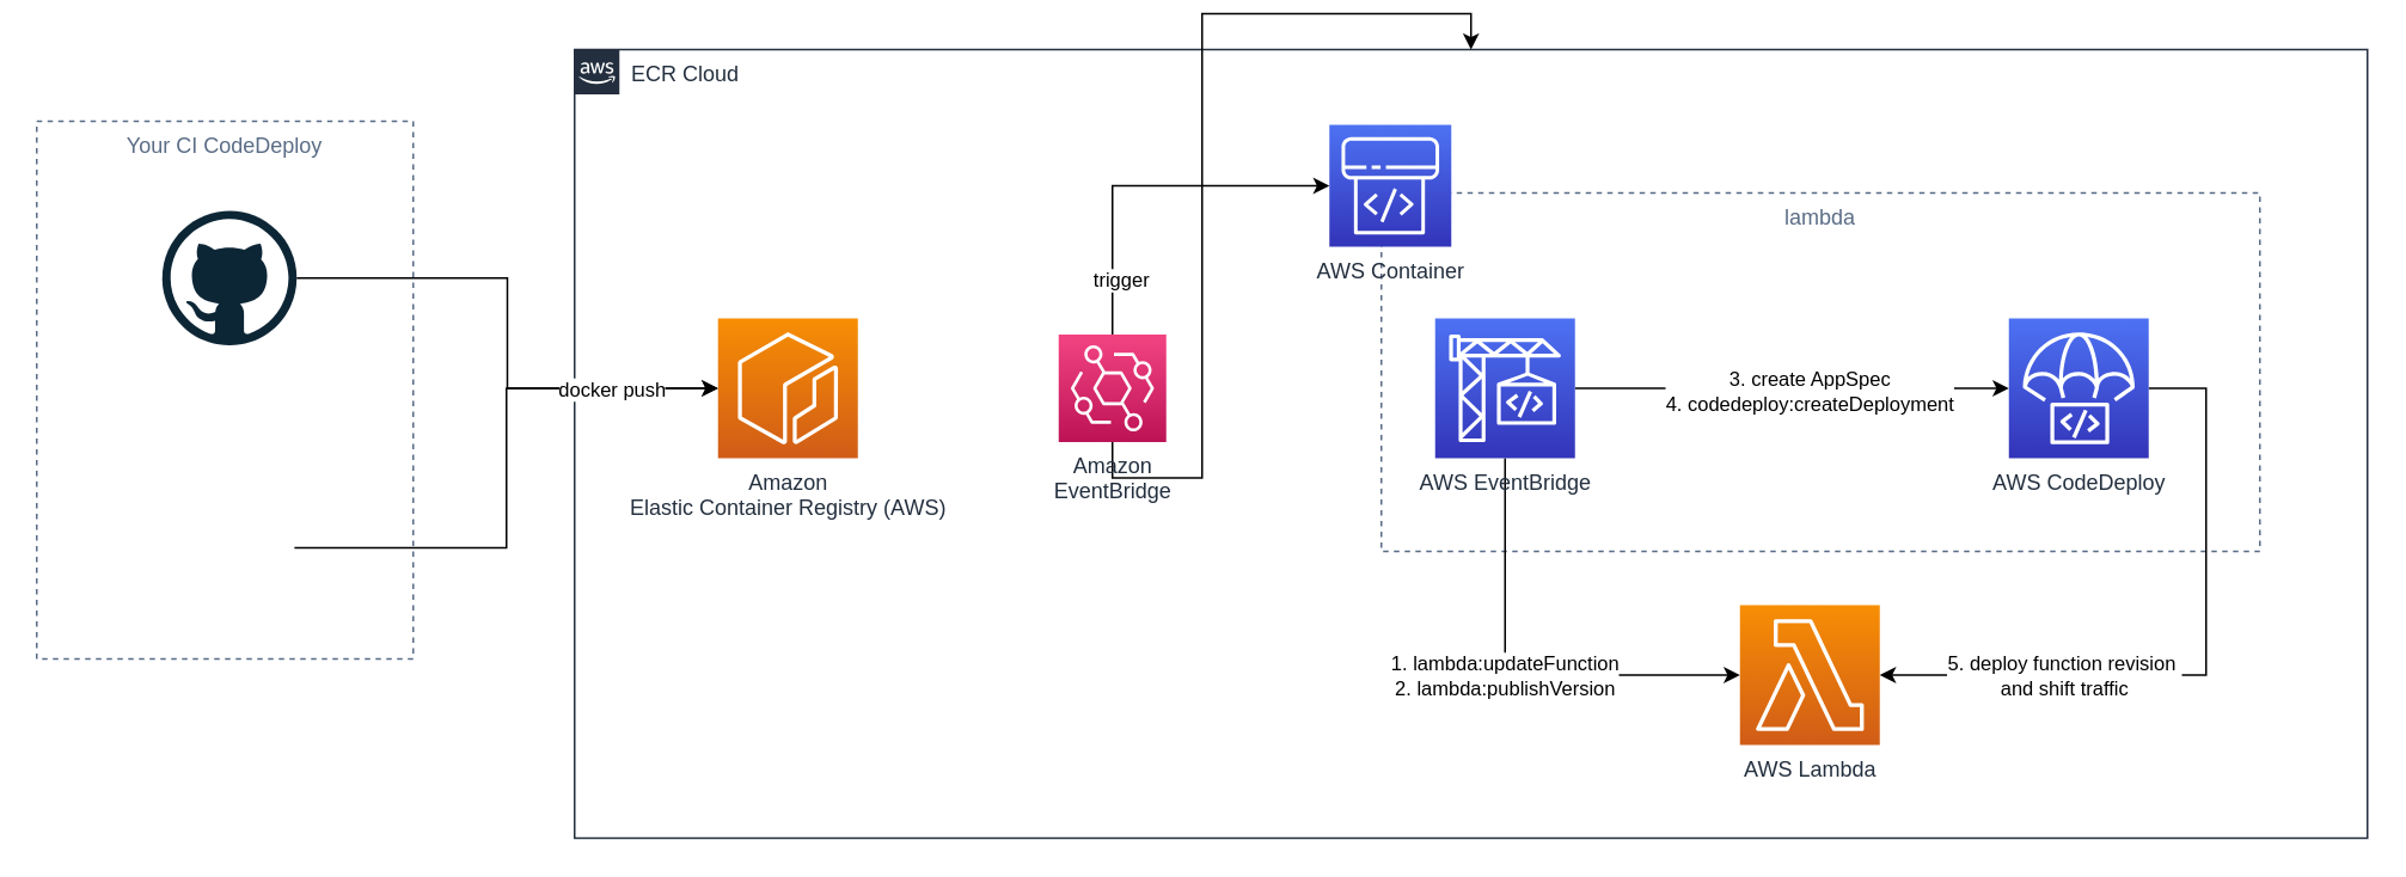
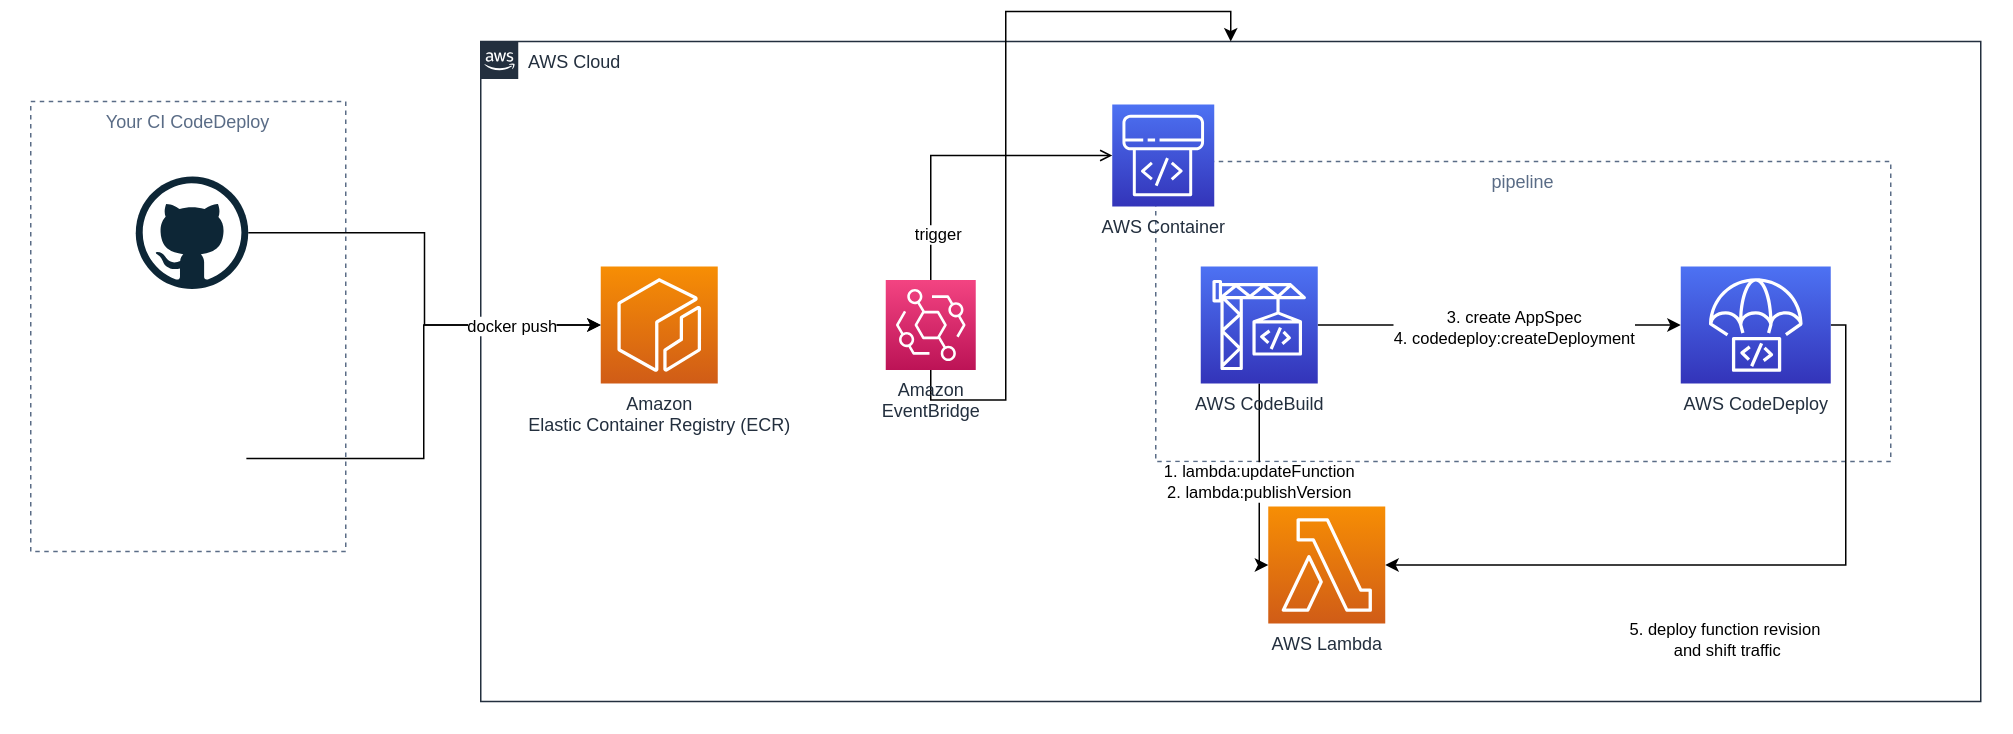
  <mxCell id="0" />
  <mxCell id="1" parent="0" />
  <mxCell id="2" value="Your CI CodeDeploy" style="fillColor=none;strokeColor=#5A6C86;dashed=1;verticalAlign=top;fontStyle=0;fontColor=#5A6C86;" vertex="1" parent="1"><mxGeometry x="20" y="60" width="210" height="300" as="geometry" /></mxCell>
- <mxCell id="3" value="ECR Cloud" style="points=[[0,0],[0.25,0],[0.5,0],[0.75,0],[1,0],[1,0.25],[1,0.5],[1,0.75],[1,1],[0.75,1],[0.5,1],[0.25,1],[0,1],[0,0.75],[0,0.5],[0,0.25]];outlineConnect=0;gradientColor=none;html=1;whiteSpace=wrap;fontSize=12;fontStyle=0;shape=mxgraph.aws4.group;grIcon=mxgraph.aws4.group_aws_cloud_alt;strokeColor=#232F3E;fillColor=none;verticalAlign=top;align=left;spacingLeft=30;fontColor=#232F3E;dashed=0;" vertex="1" parent="1"><mxGeometry x="320" y="20" width="1000" height="440" as="geometry" /></mxCell>
- <mxCell id="4" style="edgeStyle=orthogonalEdgeStyle;rounded=0;orthogonalLoop=1;jettySize=auto;html=1;" edge="1" parent="1" source="7" target="24"><mxGeometry relative="1" as="geometry"><Array as="points"><mxPoint x="620" y="96" /></Array></mxGeometry></mxCell>
+ <mxCell id="3" value="AWS Cloud" style="points=[[0,0],[0.25,0],[0.5,0],[0.75,0],[1,0],[1,0.25],[1,0.5],[1,0.75],[1,1],[0.75,1],[0.5,1],[0.25,1],[0,1],[0,0.75],[0,0.5],[0,0.25]];outlineConnect=0;gradientColor=none;html=1;whiteSpace=wrap;fontSize=12;fontStyle=0;shape=mxgraph.aws4.group;grIcon=mxgraph.aws4.group_aws_cloud_alt;strokeColor=#232F3E;fillColor=none;verticalAlign=top;align=left;spacingLeft=30;fontColor=#232F3E;dashed=0;" vertex="1" parent="1"><mxGeometry x="320" y="20" width="1000" height="440" as="geometry" /></mxCell>
+ <mxCell id="4" style="edgeStyle=orthogonalEdgeStyle;rounded=0;orthogonalLoop=1;jettySize=auto;html=1;endArrow=open;" edge="1" parent="1" source="7" target="24"><mxGeometry relative="1" as="geometry"><Array as="points"><mxPoint x="620" y="96" /></Array></mxGeometry></mxCell>
  <mxCell id="5" value="trigger" style="edgeLabel;html=1;align=center;verticalAlign=middle;resizable=0;points=[];" vertex="1" connectable="0" parent="4"><mxGeometry x="-0.696" y="-4" relative="1" as="geometry"><mxPoint as="offset" /></mxGeometry></mxCell>
  <mxCell id="6" style="edgeStyle=orthogonalEdgeStyle;rounded=0;orthogonalLoop=1;jettySize=auto;html=1;" edge="1" parent="1" source="7" target="3"><mxGeometry relative="1" as="geometry" /></mxCell>
  <mxCell id="7" value="Amazon &lt;br&gt;EventBridge" style="outlineConnect=0;fontColor=#232F3E;gradientColor=#F34482;gradientDirection=north;fillColor=#BC1356;strokeColor=#ffffff;dashed=0;verticalLabelPosition=bottom;verticalAlign=top;align=center;html=1;fontSize=12;fontStyle=0;aspect=fixed;shape=mxgraph.aws4.resourceIcon;resIcon=mxgraph.aws4.eventbridge;" vertex="1" parent="1"><mxGeometry x="590" y="179" width="60" height="60" as="geometry" /></mxCell>
- <mxCell id="8" value="Amazon &lt;br&gt;Elastic Container Registry (AWS)" style="outlineConnect=0;fontColor=#232F3E;gradientColor=#F78E04;gradientDirection=north;fillColor=#D05C17;strokeColor=#ffffff;dashed=0;verticalLabelPosition=bottom;verticalAlign=top;align=center;html=1;fontSize=12;fontStyle=0;aspect=fixed;shape=mxgraph.aws4.resourceIcon;resIcon=mxgraph.aws4.ecr;" vertex="1" parent="1"><mxGeometry y="170" width="78" height="78" as="geometry" x="400" /></mxCell>
+ <mxCell id="8" value="Amazon &lt;br&gt;Elastic Container Registry (ECR)" style="outlineConnect=0;fontColor=#232F3E;gradientColor=#F78E04;gradientDirection=north;fillColor=#D05C17;strokeColor=#ffffff;dashed=0;verticalLabelPosition=bottom;verticalAlign=top;align=center;html=1;fontSize=12;fontStyle=0;aspect=fixed;shape=mxgraph.aws4.resourceIcon;resIcon=mxgraph.aws4.ecr;" vertex="1" parent="1"><mxGeometry y="170" width="78" height="78" as="geometry" x="400" /></mxCell>
  <mxCell id="9" style="edgeStyle=orthogonalEdgeStyle;rounded=0;orthogonalLoop=1;jettySize=auto;html=1;" edge="1" parent="1" source="10" target="8"><mxGeometry relative="1" as="geometry" /></mxCell>
  <mxCell id="10" value="" style="dashed=0;outlineConnect=0;html=1;align=center;labelPosition=center;verticalLabelPosition=bottom;verticalAlign=top;shape=mxgraph.weblogos.github" vertex="1" parent="1"><mxGeometry x="90" y="110" width="75" height="75" as="geometry" /></mxCell>
  <mxCell id="11" style="edgeStyle=orthogonalEdgeStyle;rounded=0;orthogonalLoop=1;jettySize=auto;html=1;" edge="1" parent="1" source="13" target="8"><mxGeometry relative="1" as="geometry"><Array as="points"><mxPoint x="282" y="298" /><mxPoint x="282" y="209" /></Array></mxGeometry></mxCell>
  <mxCell id="12" value="docker push" style="edgeLabel;html=1;align=center;verticalAlign=middle;resizable=0;points=[];" vertex="1" connectable="0" parent="11"><mxGeometry x="0.404" relative="1" as="geometry"><mxPoint x="37.25" as="offset" /></mxGeometry></mxCell>
  <mxCell id="13" value="" style="shape=image;verticalLabelPosition=bottom;labelBackgroundColor=#ffffff;verticalAlign=top;aspect=fixed;imageAspect=0;image=https://upload.wikimedia.org/wikipedia/commons/thumb/e/e9/Jenkins_logo.svg/1200px-Jenkins_logo.svg.png;" vertex="1" parent="1"><mxGeometry x="91.25" y="248" width="72.5" height="100" as="geometry" /></mxCell>
- <mxCell id="14" value="lambda" style="fillColor=none;strokeColor=#5A6C86;dashed=1;verticalAlign=top;fontStyle=0;fontColor=#5A6C86;" vertex="1" parent="1"><mxGeometry x="770" y="100" width="490" height="200" as="geometry" /></mxCell>
+ <mxCell id="14" value="pipeline" style="fillColor=none;strokeColor=#5A6C86;dashed=1;verticalAlign=top;fontStyle=0;fontColor=#5A6C86;" vertex="1" parent="1"><mxGeometry x="770" y="100" width="490" height="200" as="geometry" /></mxCell>
  <mxCell id="15" style="edgeStyle=orthogonalEdgeStyle;rounded=0;orthogonalLoop=1;jettySize=auto;html=1;" edge="1" parent="1" source="19" target="22"><mxGeometry relative="1" as="geometry" /></mxCell>
  <mxCell id="16" value="3. create AppSpec&lt;br&gt;4. codedeploy:createDeployment" style="edgeLabel;html=1;align=center;verticalAlign=middle;resizable=0;points=[];" vertex="1" connectable="0" parent="15"><mxGeometry x="0.279" y="-1" relative="1" as="geometry"><mxPoint x="-25" as="offset" /></mxGeometry></mxCell>
  <mxCell id="17" style="edgeStyle=orthogonalEdgeStyle;rounded=0;orthogonalLoop=1;jettySize=auto;html=1;" edge="1" parent="1" source="19" target="23"><mxGeometry relative="1" as="geometry"><Array as="points"><mxPoint x="839" y="369" /></Array></mxGeometry></mxCell>
  <mxCell id="18" value="1. lambda:updateFunction&lt;br&gt;2. lambda:publishVersion" style="edgeLabel;html=1;align=center;verticalAlign=middle;resizable=0;points=[];" vertex="1" connectable="0" parent="17"><mxGeometry x="-0.1" y="-1" relative="1" as="geometry"><mxPoint y="8" as="offset" /></mxGeometry></mxCell>
- <mxCell id="19" value="AWS EventBridge" style="outlineConnect=0;fontColor=#232F3E;gradientColor=#4D72F3;gradientDirection=north;fillColor=#3334B9;strokeColor=#ffffff;dashed=0;verticalLabelPosition=bottom;verticalAlign=top;align=center;html=1;fontSize=12;fontStyle=0;aspect=fixed;shape=mxgraph.aws4.resourceIcon;resIcon=mxgraph.aws4.codebuild;" vertex="1" parent="1"><mxGeometry x="800" y="170" width="78" height="78" as="geometry" /></mxCell>
+ <mxCell id="19" value="AWS CodeBuild" style="outlineConnect=0;fontColor=#232F3E;gradientColor=#4D72F3;gradientDirection=north;fillColor=#3334B9;strokeColor=#ffffff;dashed=0;verticalLabelPosition=bottom;verticalAlign=top;align=center;html=1;fontSize=12;fontStyle=0;aspect=fixed;shape=mxgraph.aws4.resourceIcon;resIcon=mxgraph.aws4.codebuild;" vertex="1" parent="1"><mxGeometry x="800" y="170" width="78" height="78" as="geometry" /></mxCell>
  <mxCell id="20" style="edgeStyle=orthogonalEdgeStyle;rounded=0;orthogonalLoop=1;jettySize=auto;html=1;" edge="1" parent="1" source="22" target="23"><mxGeometry relative="1" as="geometry"><Array as="points"><mxPoint x="1230" y="209" /><mxPoint x="1230" y="369" /></Array></mxGeometry></mxCell>
  <mxCell id="21" value="5. deploy function revision&amp;nbsp;&lt;br&gt;and shift traffic" style="edgeLabel;html=1;align=center;verticalAlign=middle;resizable=0;points=[];" vertex="1" connectable="0" parent="20"><mxGeometry x="-0.466" relative="1" as="geometry"><mxPoint x="-80" y="92" as="offset" /></mxGeometry></mxCell>
- <mxCell id="22" value="AWS CodeDeploy" style="outlineConnect=0;fontColor=#232F3E;gradientColor=#4D72F3;gradientDirection=north;fillColor=#3334B9;strokeColor=#ffffff;dashed=0;verticalLabelPosition=bottom;verticalAlign=top;align=center;html=1;fontSize=12;fontStyle=0;aspect=fixed;shape=mxgraph.aws4.resourceIcon;resIcon=mxgraph.aws4.codedeploy;" vertex="1" parent="1"><mxGeometry x="1120" y="170" width="78" height="78" as="geometry" /></mxCell>
- <mxCell id="23" value="AWS Lambda" style="outlineConnect=0;fontColor=#232F3E;gradientColor=#F78E04;gradientDirection=north;fillColor=#D05C17;strokeColor=#ffffff;dashed=0;verticalLabelPosition=bottom;verticalAlign=top;align=center;html=1;fontSize=12;fontStyle=0;aspect=fixed;shape=mxgraph.aws4.resourceIcon;resIcon=mxgraph.aws4.lambda;" vertex="1" parent="1"><mxGeometry x="970" y="330" width="78" height="78" as="geometry" /></mxCell>
+ <mxCell id="22" value="AWS CodeDeploy" style="outlineConnect=0;fontColor=#232F3E;gradientColor=#4D72F3;gradientDirection=north;fillColor=#3334B9;strokeColor=#ffffff;dashed=0;verticalLabelPosition=bottom;verticalAlign=top;align=center;html=1;fontSize=12;fontStyle=0;aspect=fixed;shape=mxgraph.aws4.resourceIcon;resIcon=mxgraph.aws4.codedeploy;" vertex="1" parent="1"><mxGeometry x="1120" y="170" width="100" height="78" as="geometry" /></mxCell>
+ <mxCell id="23" value="AWS Lambda" style="outlineConnect=0;fontColor=#232F3E;gradientColor=#F78E04;gradientDirection=north;fillColor=#D05C17;strokeColor=#ffffff;dashed=0;verticalLabelPosition=bottom;verticalAlign=top;align=center;html=1;fontSize=12;fontStyle=0;aspect=fixed;shape=mxgraph.aws4.resourceIcon;resIcon=mxgraph.aws4.lambda;" vertex="1" parent="1"><mxGeometry x="845" y="330" width="78" height="78" as="geometry" /></mxCell>
  <mxCell id="24" value="AWS Container" style="outlineConnect=0;fontColor=#232F3E;gradientColor=#4D72F3;gradientDirection=north;fillColor=#3334B9;strokeColor=#ffffff;dashed=0;verticalLabelPosition=bottom;verticalAlign=top;align=center;html=1;fontSize=12;fontStyle=0;aspect=fixed;shape=mxgraph.aws4.resourceIcon;resIcon=mxgraph.aws4.codepipeline;" vertex="1" parent="1"><mxGeometry x="741" y="62" width="68" height="68" as="geometry" /></mxCell>
